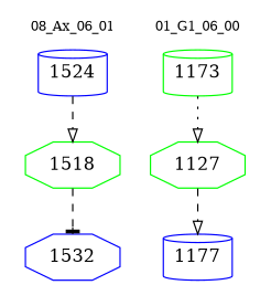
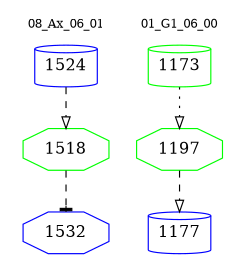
  digraph {
    node [color=blue shape=cylinder]
    edge [arrowhead=onormal color=black style=dashed]
    n1 [label=1524]
    n2 [color=green label=1518 shape=octagon]
    n3 [label=1532 shape=octagon]
    n4 [color=green label=1173]
-   n5 [color=green label=1127 shape=octagon]
+   n5 [color=green label=1197 shape=octagon]
    n6 [label=1177]
    subgraph cluster_1 {
      color=white
      fontsize=10
      label="08_Ax_06_01"
      n1
      n2
      n3
    }
    subgraph cluster_2 {
      color=white
      fontsize=10
      label="01_G1_06_00"
      n4
      n5
      n6
    }
    n1 -> n2
    n2 -> n3 [arrowhead=tee]
    n4 -> n5 [style=dotted]
    n5 -> n6
  }
